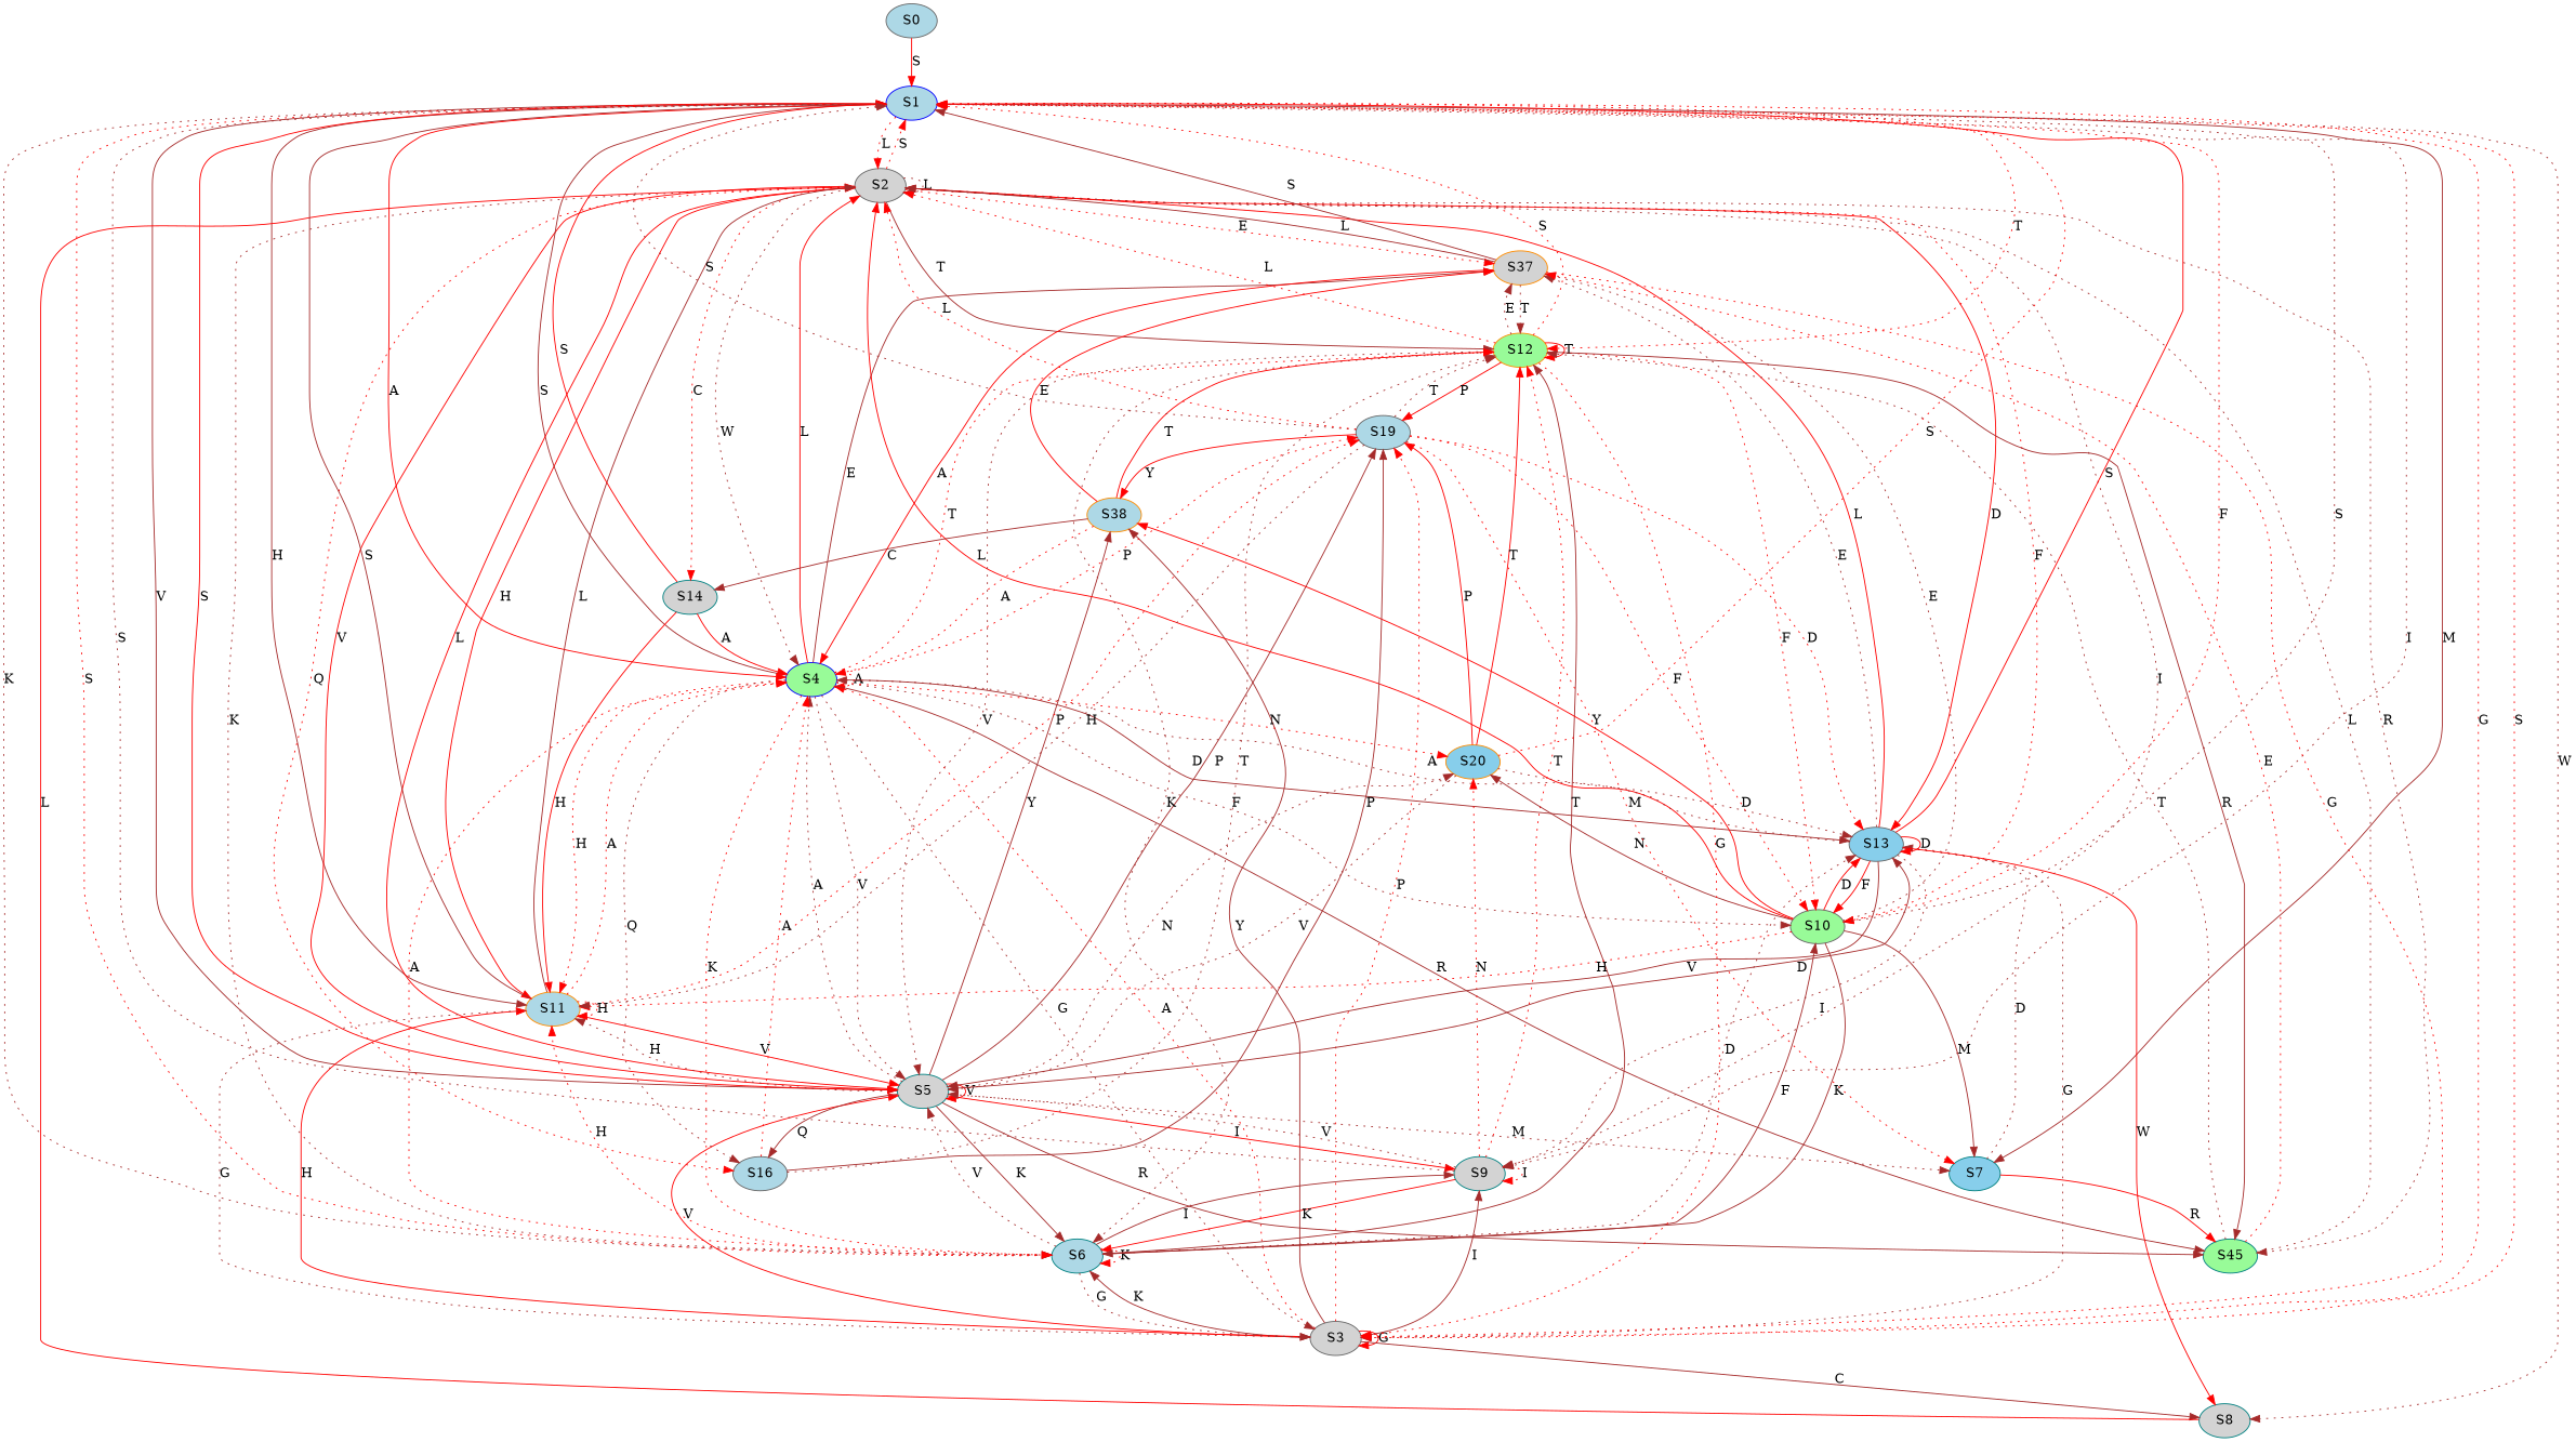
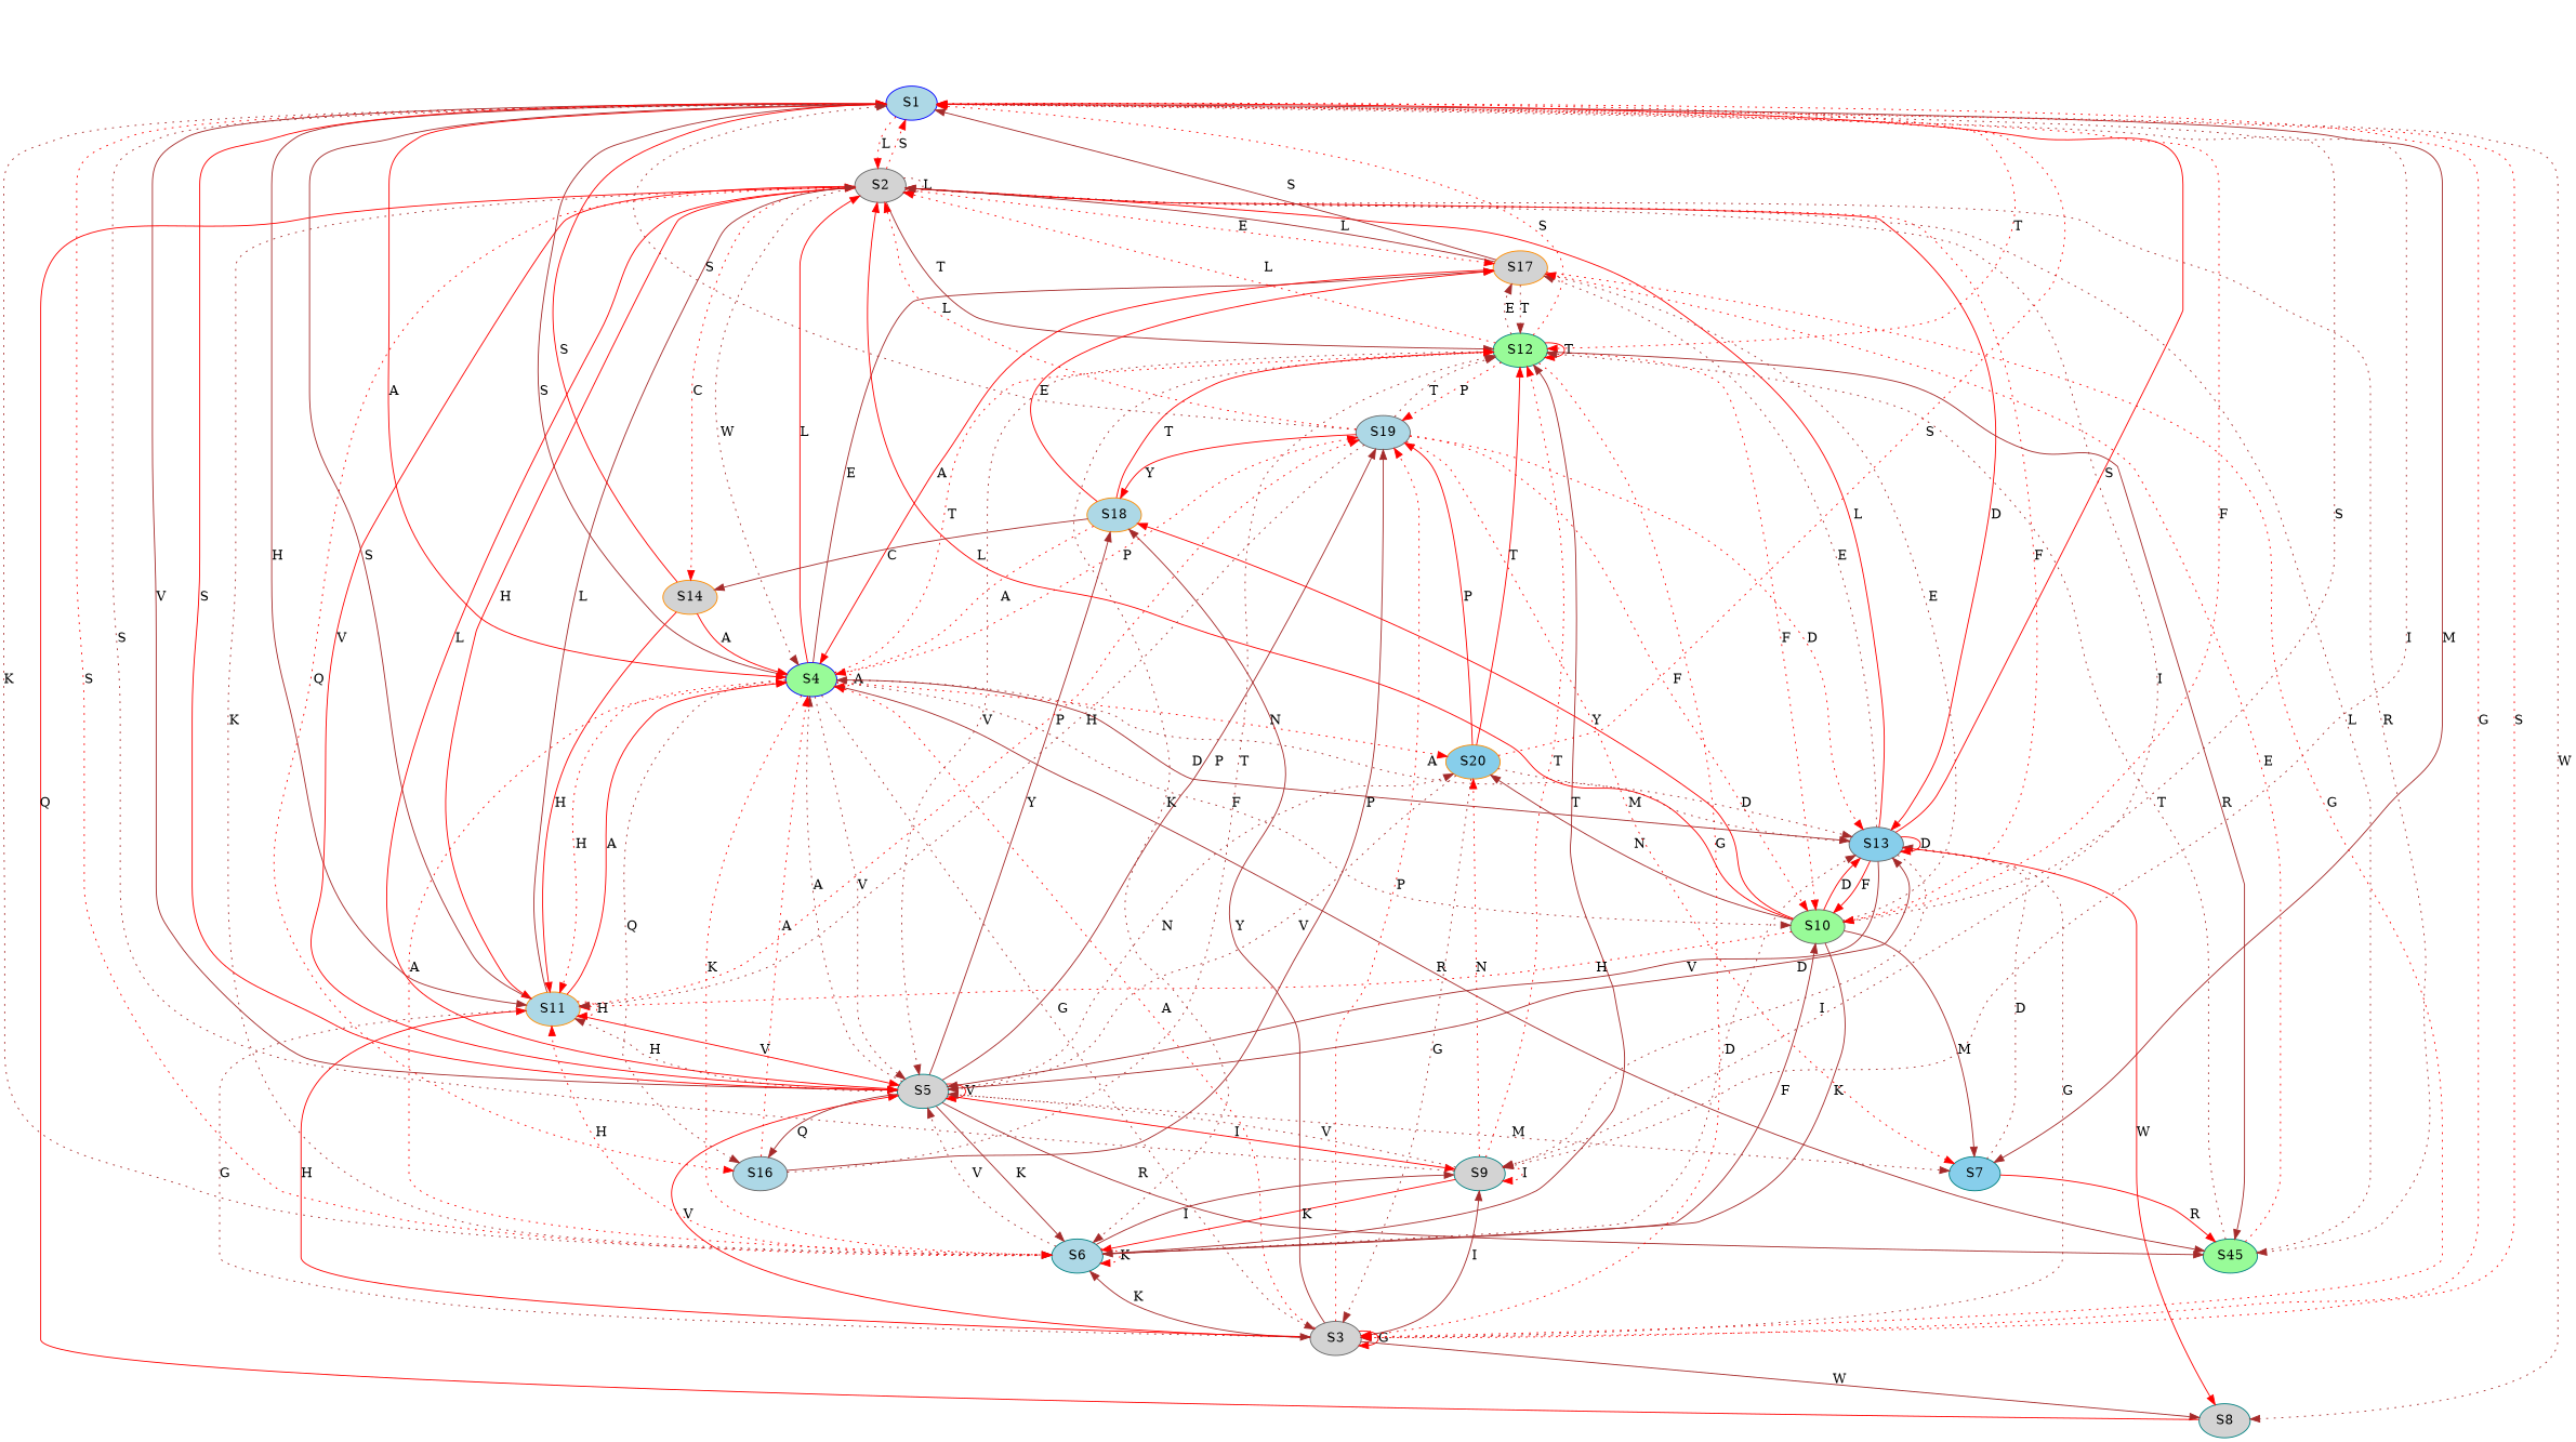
  strict digraph {
    node [color=gray40 fillcolor=lightblue style=filled]
    edge [color=red style=dotted]
    S1 [color=blue]
-   S0
    S2 [fillcolor=lightgrey]
    S3 [fillcolor=lightgrey]
    S4 [color=blue fillcolor=palegreen]
    S5 [color=teal fillcolor=lightgrey]
    S6 [color=teal]
    S7 [color=teal fillcolor=skyblue]
    S8 [color=teal fillcolor=lightgrey]
    S9 [color=teal fillcolor=lightgrey]
    S10 [fillcolor=palegreen]
    S11 [color=darkorange]
-   S12 [color=darkorange fillcolor=palegreen]
+   S12 [color=teal fillcolor=palegreen]
    S13 [fillcolor=skyblue]
-   S14 [color=teal fillcolor=lightgrey]
+   S14 [color=darkorange fillcolor=lightgrey]
    n16 [color=teal fillcolor=palegreen label=S45]
    S16
-   S17 [color=darkorange fillcolor=lightgrey label=S37]
-   S18 [color=darkorange label=S38]
+   S17 [color=darkorange fillcolor=lightgrey]
+   S18 [color=darkorange]
    S19
    S20 [color=darkorange fillcolor=skyblue]
    S1 -> S2 [label=L]
    S1 -> S3 [label=G]
    S1 -> S4 [label=A style=solid]
    S1 -> S5 [color=brown label=V style=solid]
    S1 -> S6 [color=brown label=K]
    S1 -> S7 [color=brown label=M style=solid]
    S1 -> S8 [color=brown label=W]
    S1 -> S9 [color=brown label=I]
    S1 -> S10 [label=F]
    S1 -> S11 [color=brown label=H style=solid]
    S1 -> S12 [label=T]
-   S0 -> S1 [label=S style=solid]
    S2 -> S1 [label=S]
    S2 -> S2 [color=brown label=L]
    S2 -> S4 [color=brown label=W]
    S2 -> S5 [label=V style=solid]
    S2 -> S6 [color=brown label=K]
    S2 -> S9 [color=brown label=I]
    S2 -> S10 [label=F]
    S2 -> S11 [label=H style=solid]
    S2 -> S12 [color=brown label=T style=solid]
    S2 -> S13 [label=D style=solid]
    S2 -> S14 [label=C]
    S2 -> n16 [color=brown label=R]
    S2 -> S16 [label=Q]
    S2 -> S17 [label=E]
    S3 -> S1 [label=S]
    S3 -> S3 [label=G style=solid]
    S3 -> S4 [label=A]
    S3 -> S5 [label=V style=solid]
    S3 -> S6 [color=brown label=K style=solid]
-   S3 -> S8 [color=brown label=C style=solid]
+   S3 -> S8 [color=brown label=W style=solid]
    S3 -> S9 [color=brown label=I style=solid]
    S3 -> S11 [label=H style=solid]
    S3 -> S18 [color=brown label=Y style=solid]
    S3 -> S19 [label=P]
    S4 -> S1 [color=brown label=S style=solid]
    S4 -> S2 [label=L style=solid]
    S4 -> S3 [color=brown label=G]
    S4 -> S4 [label=A]
    S4 -> S5 [color=brown label=V]
    S4 -> S6 [label=K]
    S4 -> S10 [color=brown label=F]
    S4 -> S11 [label=H]
    S4 -> S12 [label=T]
    S4 -> S13 [color=brown label=D style=solid]
    S4 -> n16 [color=brown label=R style=solid]
    S4 -> S16 [color=brown label=Q]
    S4 -> S17 [color=brown label=E style=solid]
    S4 -> S19 [label=P]
    S4 -> S20 [label=N]
    S5 -> S1 [label=S style=solid]
    S5 -> S2 [label=L style=solid]
    S5 -> S4 [color=brown label=A]
    S5 -> S5 [label=V style=solid]
    S5 -> S6 [color=brown label=K style=solid]
    S5 -> S7 [color=brown label=M]
    S5 -> S9 [label=I style=solid]
    S5 -> S11 [color=brown label=H]
    S5 -> S13 [color=brown label=D style=solid]
    S5 -> n16 [color=brown label=R style=solid]
    S5 -> S16 [color=brown label=Q style=solid]
    S5 -> S18 [color=brown label=Y style=solid]
    S5 -> S19 [color=brown label=P style=solid]
    S5 -> S20 [color=brown label=N]
    S6 -> S1 [label=S]
-   S6 -> S3 [color=brown label=G]
+   S20 -> S3 [color=brown label=G]
    S6 -> S4 [label=A]
    S6 -> S5 [color=brown label=V]
    S6 -> S6 [label=K]
    S6 -> S9 [color=brown label=I style=solid]
    S6 -> S10 [color=brown label=F style=solid]
    S6 -> S11 [label=H]
    S6 -> S12 [color=brown label=T style=solid]
    S6 -> S13 [color=brown label=D]
    S7 -> S13 [color=brown label=D]
    S7 -> n16 [label=R style=solid]
-   S8 -> S2 [label=L style=solid]
+   S8 -> S2 [label=Q style=solid]
    S9 -> S1 [color=brown label=S]
    S9 -> S5 [color=brown label=V]
    S9 -> S6 [label=K style=solid]
    S9 -> S9 [label=I]
    S9 -> S12 [label=T]
    S9 -> S20 [label=N]
    S10 -> S1 [color=brown label=S]
    S10 -> S2 [label=L style=solid]
    S10 -> S6 [color=brown label=K style=solid]
    S10 -> S7 [color=brown label=M style=solid]
    S10 -> S11 [label=H]
    S10 -> S13 [label=D style=solid]
    S10 -> S17 [color=brown label=E]
    S10 -> S18 [label=Y style=solid]
    S10 -> S20 [color=brown label=N style=solid]
    S11 -> S1 [color=brown label=S style=solid]
    S11 -> S2 [color=brown label=L style=solid]
    S11 -> S3 [color=brown label=G]
-   S11 -> S4 [label=A]
+   S11 -> S4 [label=A style=solid]
    S11 -> S5 [label=V style=solid]
    S11 -> S11 [label=H]
    S11 -> S19 [label=P]
    S12 -> S1 [label=S]
    S12 -> S2 [label=L]
    S12 -> S3 [label=G]
    S12 -> S5 [color=brown label=V]
    S12 -> S6 [color=brown label=K]
    S12 -> S10 [label=F]
    S12 -> S12 [label=T style=solid]
    S12 -> n16 [color=brown label=R style=solid]
    S12 -> S17 [color=brown label=E]
-   S12 -> S19 [label=P style=solid]
+   S12 -> S19 [label=P]
    S13 -> S1 [label=S style=solid]
    S13 -> S2 [label=L style=solid]
    S13 -> S3 [color=brown label=G]
    S13 -> S4 [color=brown label=A]
    S13 -> S5 [color=brown label=V style=solid]
    S13 -> S8 [label=W style=solid]
    S13 -> S9 [color=brown label=I]
    S13 -> S10 [label=F style=solid]
    S13 -> S13 [label=D style=solid]
    S13 -> S17 [color=brown label=E]
    S14 -> S1 [label=S style=solid]
    S14 -> S4 [label=A style=solid]
    S14 -> S11 [label=H style=solid]
    n16 -> S2 [color=brown label=L]
    n16 -> S12 [color=brown label=T]
    n16 -> S17 [label=E]
    S16 -> S4 [label=A]
    S16 -> S12 [color=brown label=T]
    S16 -> S19 [color=brown label=P style=solid]
    S17 -> S1 [color=brown label=S style=solid]
    S17 -> S2 [color=brown label=L style=solid]
    S17 -> S3 [label=G]
    S17 -> S4 [label=A style=solid]
    S17 -> S12 [color=brown label=T]
    S18 -> S4 [label=A]
    S18 -> S12 [label=T style=solid]
    S18 -> S14 [color=brown label=C style=solid]
    S18 -> S17 [label=E style=solid]
    S19 -> S1 [color=brown label=S]
    S19 -> S2 [label=L]
    S19 -> S7 [label=M]
    S19 -> S10 [label=F]
    S19 -> S11 [color=brown label=H]
    S19 -> S12 [color=brown label=T]
    S19 -> S13 [label=D]
    S19 -> S18 [label=Y style=solid]
    S20 -> S1 [label=S]
    S20 -> S5 [color=brown label=V]
    S20 -> S12 [label=T style=solid]
    S20 -> S13 [color=brown label=D]
    S20 -> S19 [label=P style=solid]
  }
